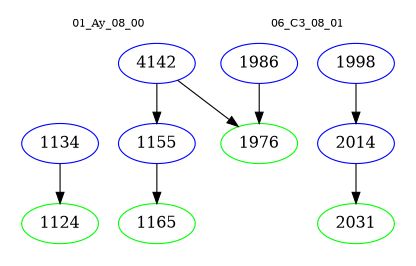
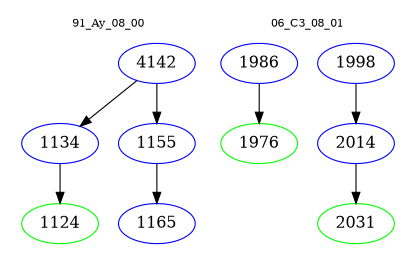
  digraph {
    node [color=blue]
    edge [color=black]
    n1 [label=4142]
    n2 [label=1134]
    n3 [label=1155]
    n4 [color=green label=1124]
-   n5 [color=green label=1165]
+   n5 [label=1165]
    n6 [label=1998]
    n7 [label=1986]
    n8 [label=2014]
    n9 [color=green label=1976]
    n10 [color=green label=2031]
    subgraph cluster_1 {
      color=white
      fontsize=10
-     label="01_Ay_08_00"
+     label="91_Ay_08_00"
      n1
      n2
      n3
      n4
      n5
    }
    subgraph cluster_2 {
      color=white
      fontsize=10
      label="06_C3_08_01"
      n6
      n7
      n8
      n9
      n10
    }
-   n1 -> n9
+   n1 -> n2
    n1 -> n3
    n2 -> n4
    n3 -> n5
    n6 -> n8
    n7 -> n9
    n8 -> n10
  }
